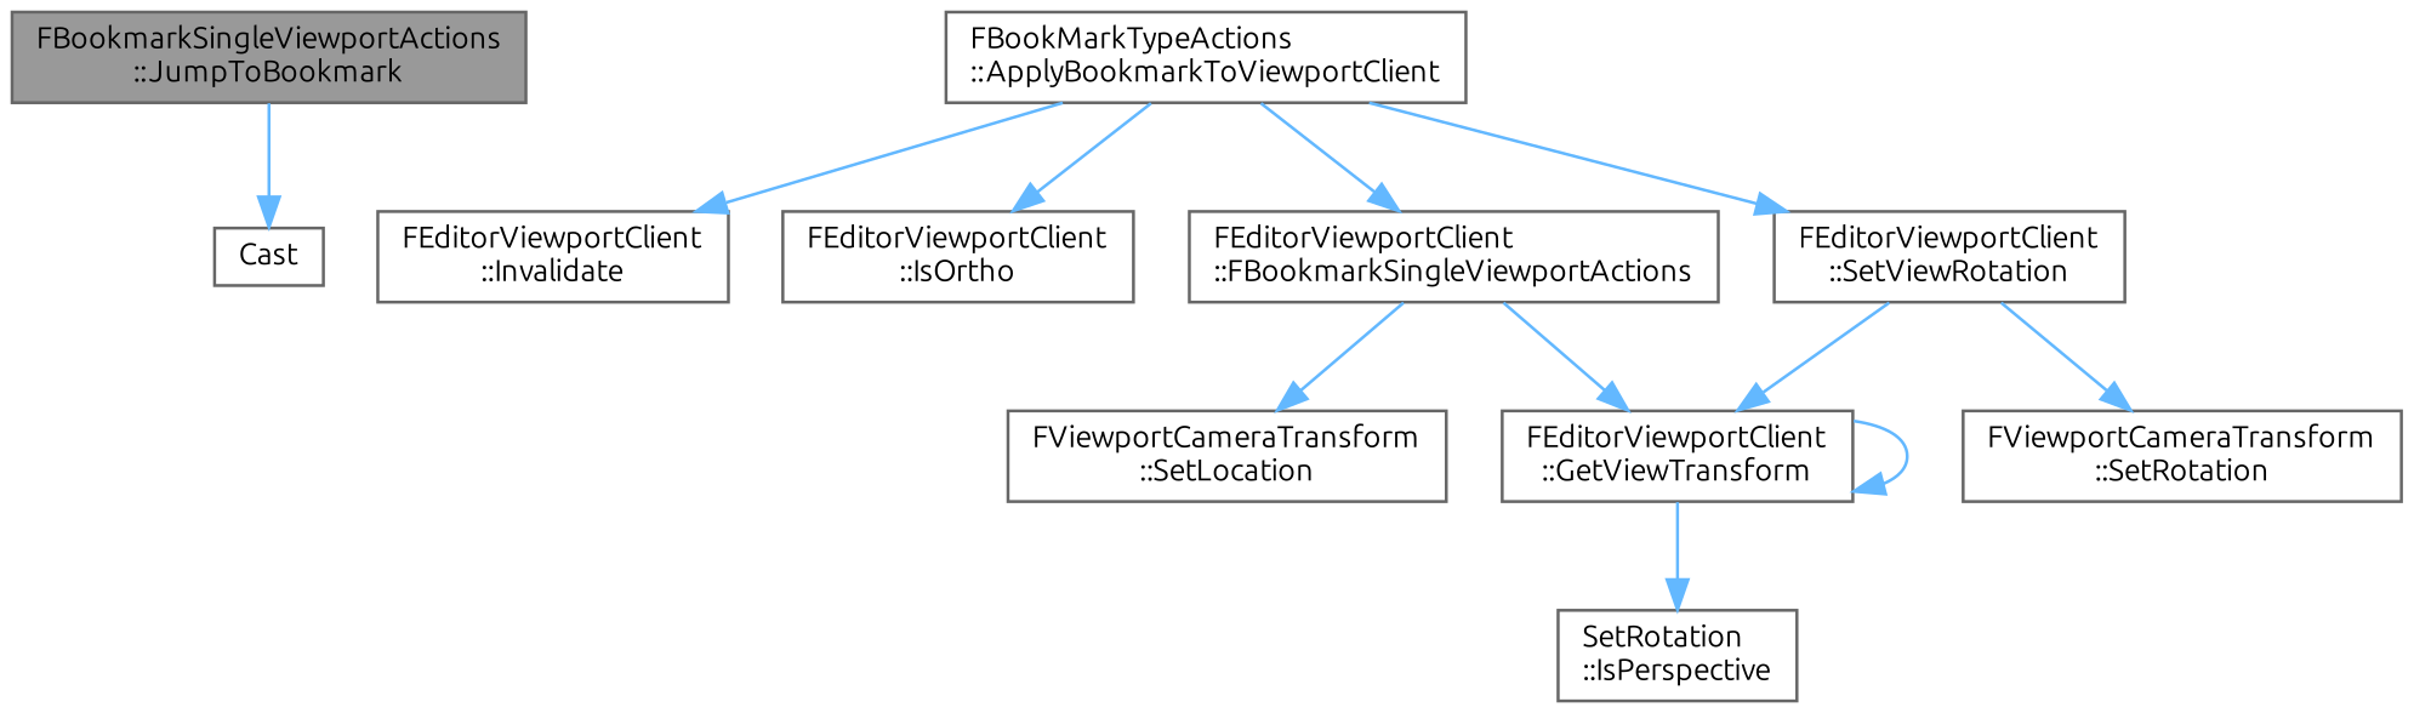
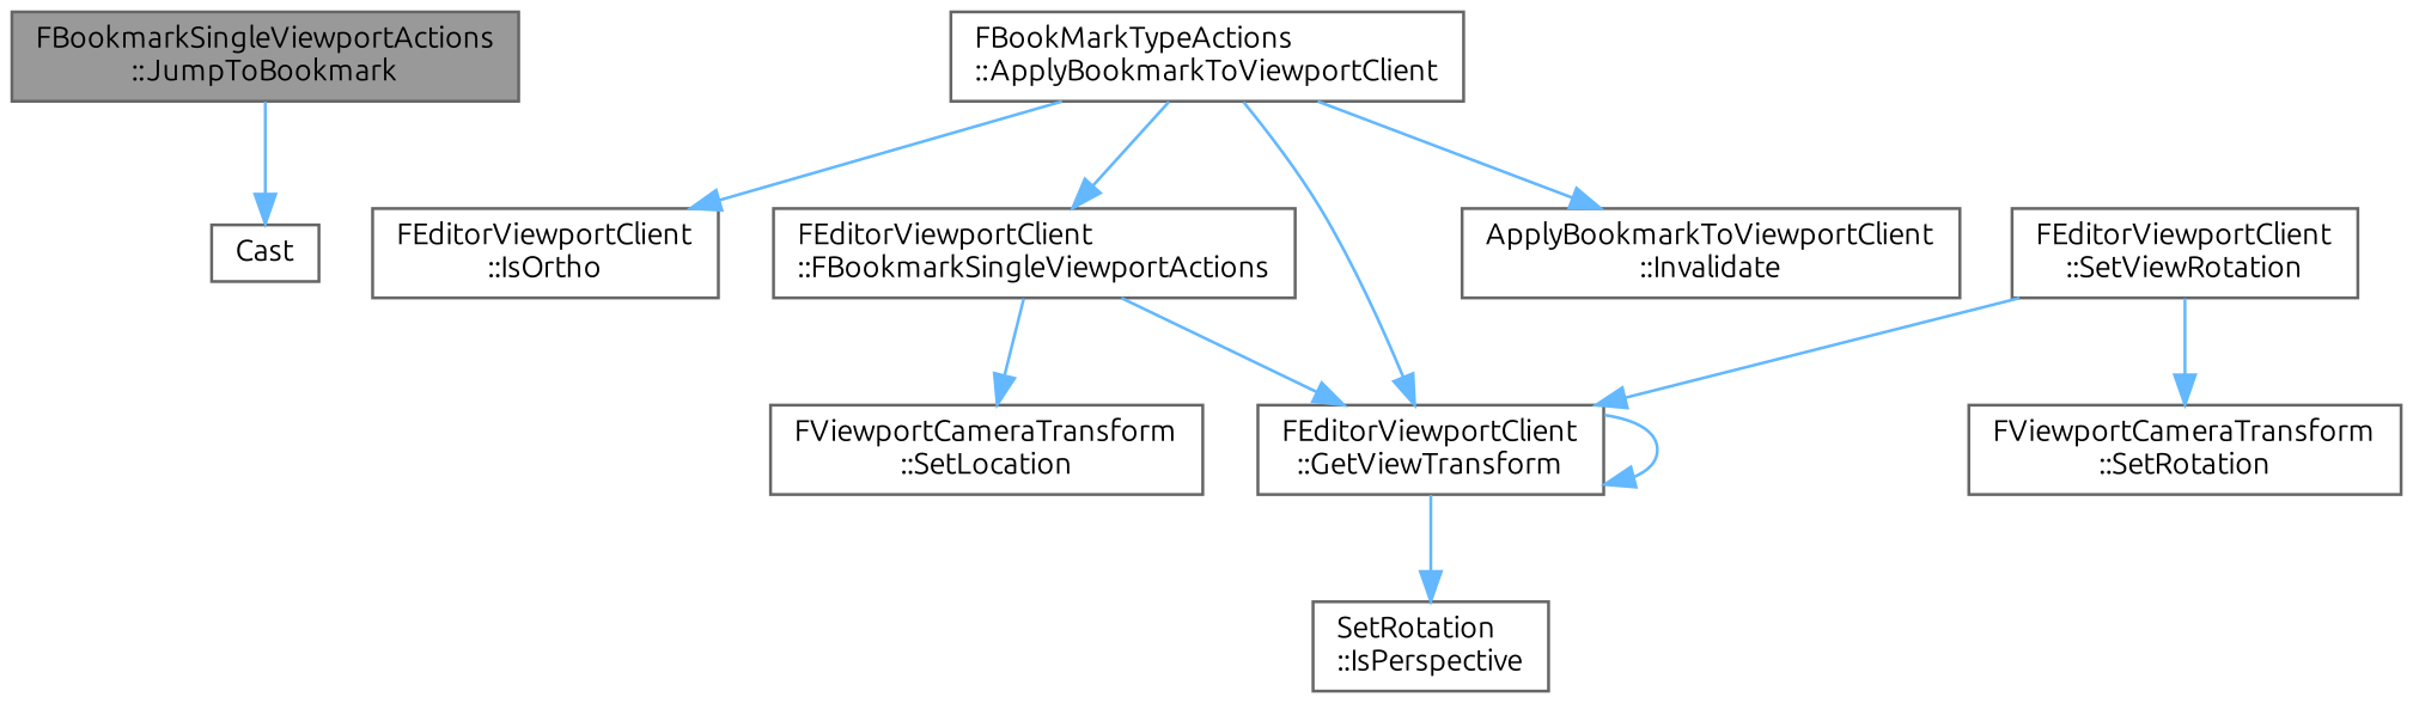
  digraph {
    fontname=Ubuntu
    rankdir=TB
    node [color=grey40 fillcolor=white fontname=Ubuntu fontsize=10 shape=box style=filled]
    edge [color=steelblue1 fontname=Ubuntu fontsize=10 labelfontname=Helvetica labelfontsize=10 style=solid]
    n1 [color=gray40 fillcolor=grey60 fontcolor=black height=0.2 label="FBookmarkSingleViewportActions\l::JumpToBookmark" width=0.4]
    n2 [height=0.2 label=Cast width=0.4]
    n3 [height=0.2 label="FBookMarkTypeActions\l::ApplyBookmarkToViewportClient" width=0.4]
-   n4 [height=0.2 label="FEditorViewportClient\l::Invalidate" width=0.4]
+   n4 [height=0.2 label="ApplyBookmarkToViewportClient\l::Invalidate" width=0.4]
    n5 [height=0.2 label="FEditorViewportClient\l::IsOrtho" width=0.4]
    n6 [height=0.2 label="FEditorViewportClient\l::FBookmarkSingleViewportActions" width=0.4]
    n7 [height=0.2 label="FEditorViewportClient\l::SetViewRotation" width=0.4]
    n8 [height=0.2 label="FEditorViewportClient\l::GetViewTransform" width=0.4]
    n9 [height=0.2 label="FViewportCameraTransform\l::SetLocation" width=0.4]
    n10 [height=0.2 label="FViewportCameraTransform\l::SetRotation" width=0.4]
    n11 [height=0.2 label="SetRotation\l::IsPerspective" width=0.4]
    n1 -> n2
    n3 -> n4
    n3 -> n5
    n3 -> n6
-   n3 -> n7
+   n3 -> n8
    n6 -> n8
    n6 -> n9
    n7 -> n8
    n7 -> n10
    n8 -> n8
    n8 -> n11
  }
